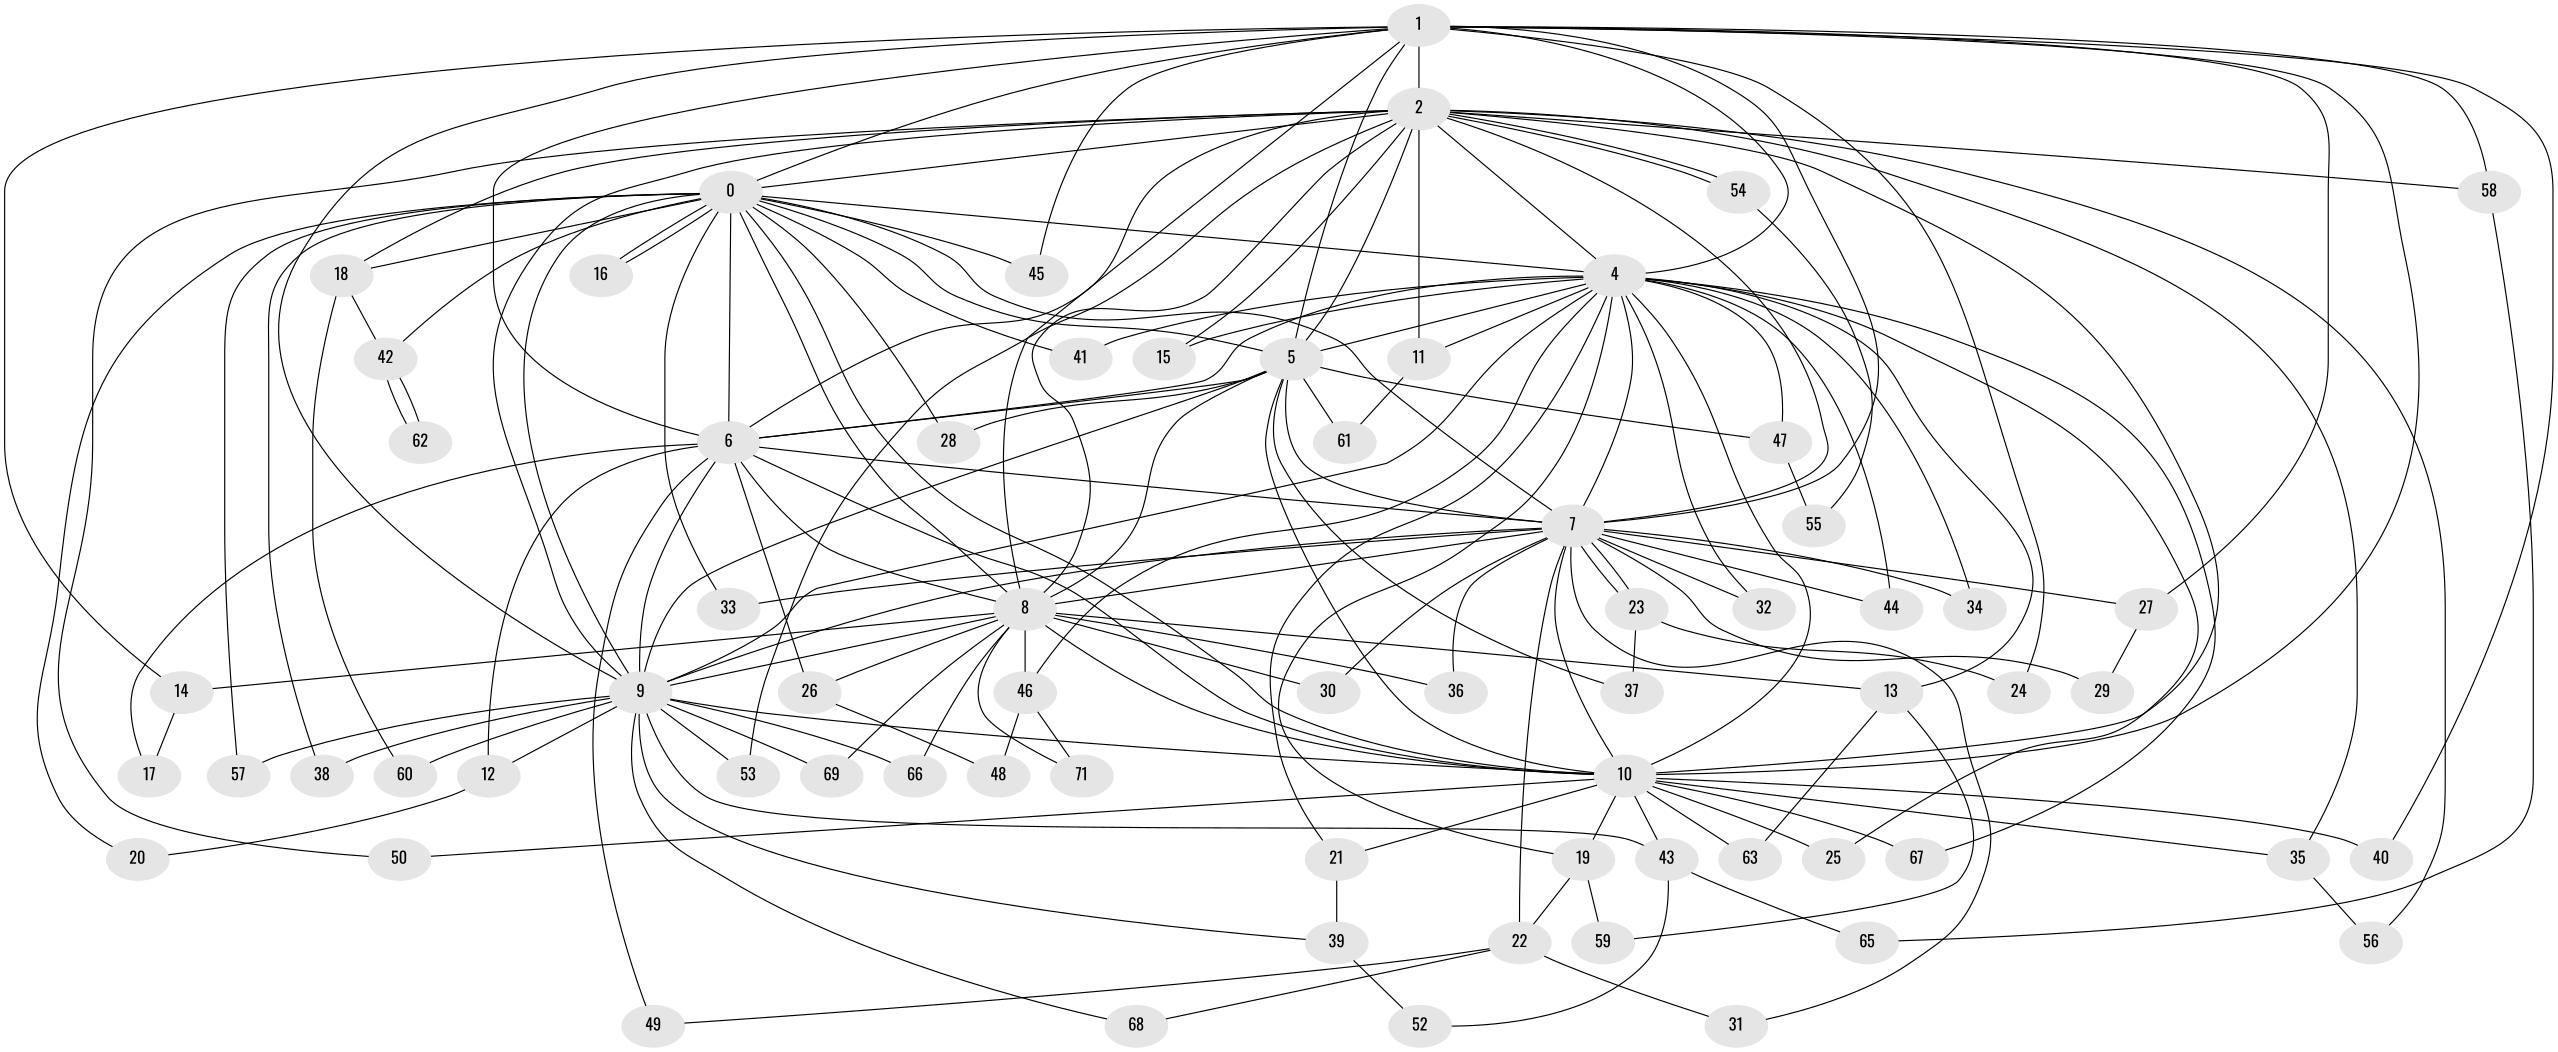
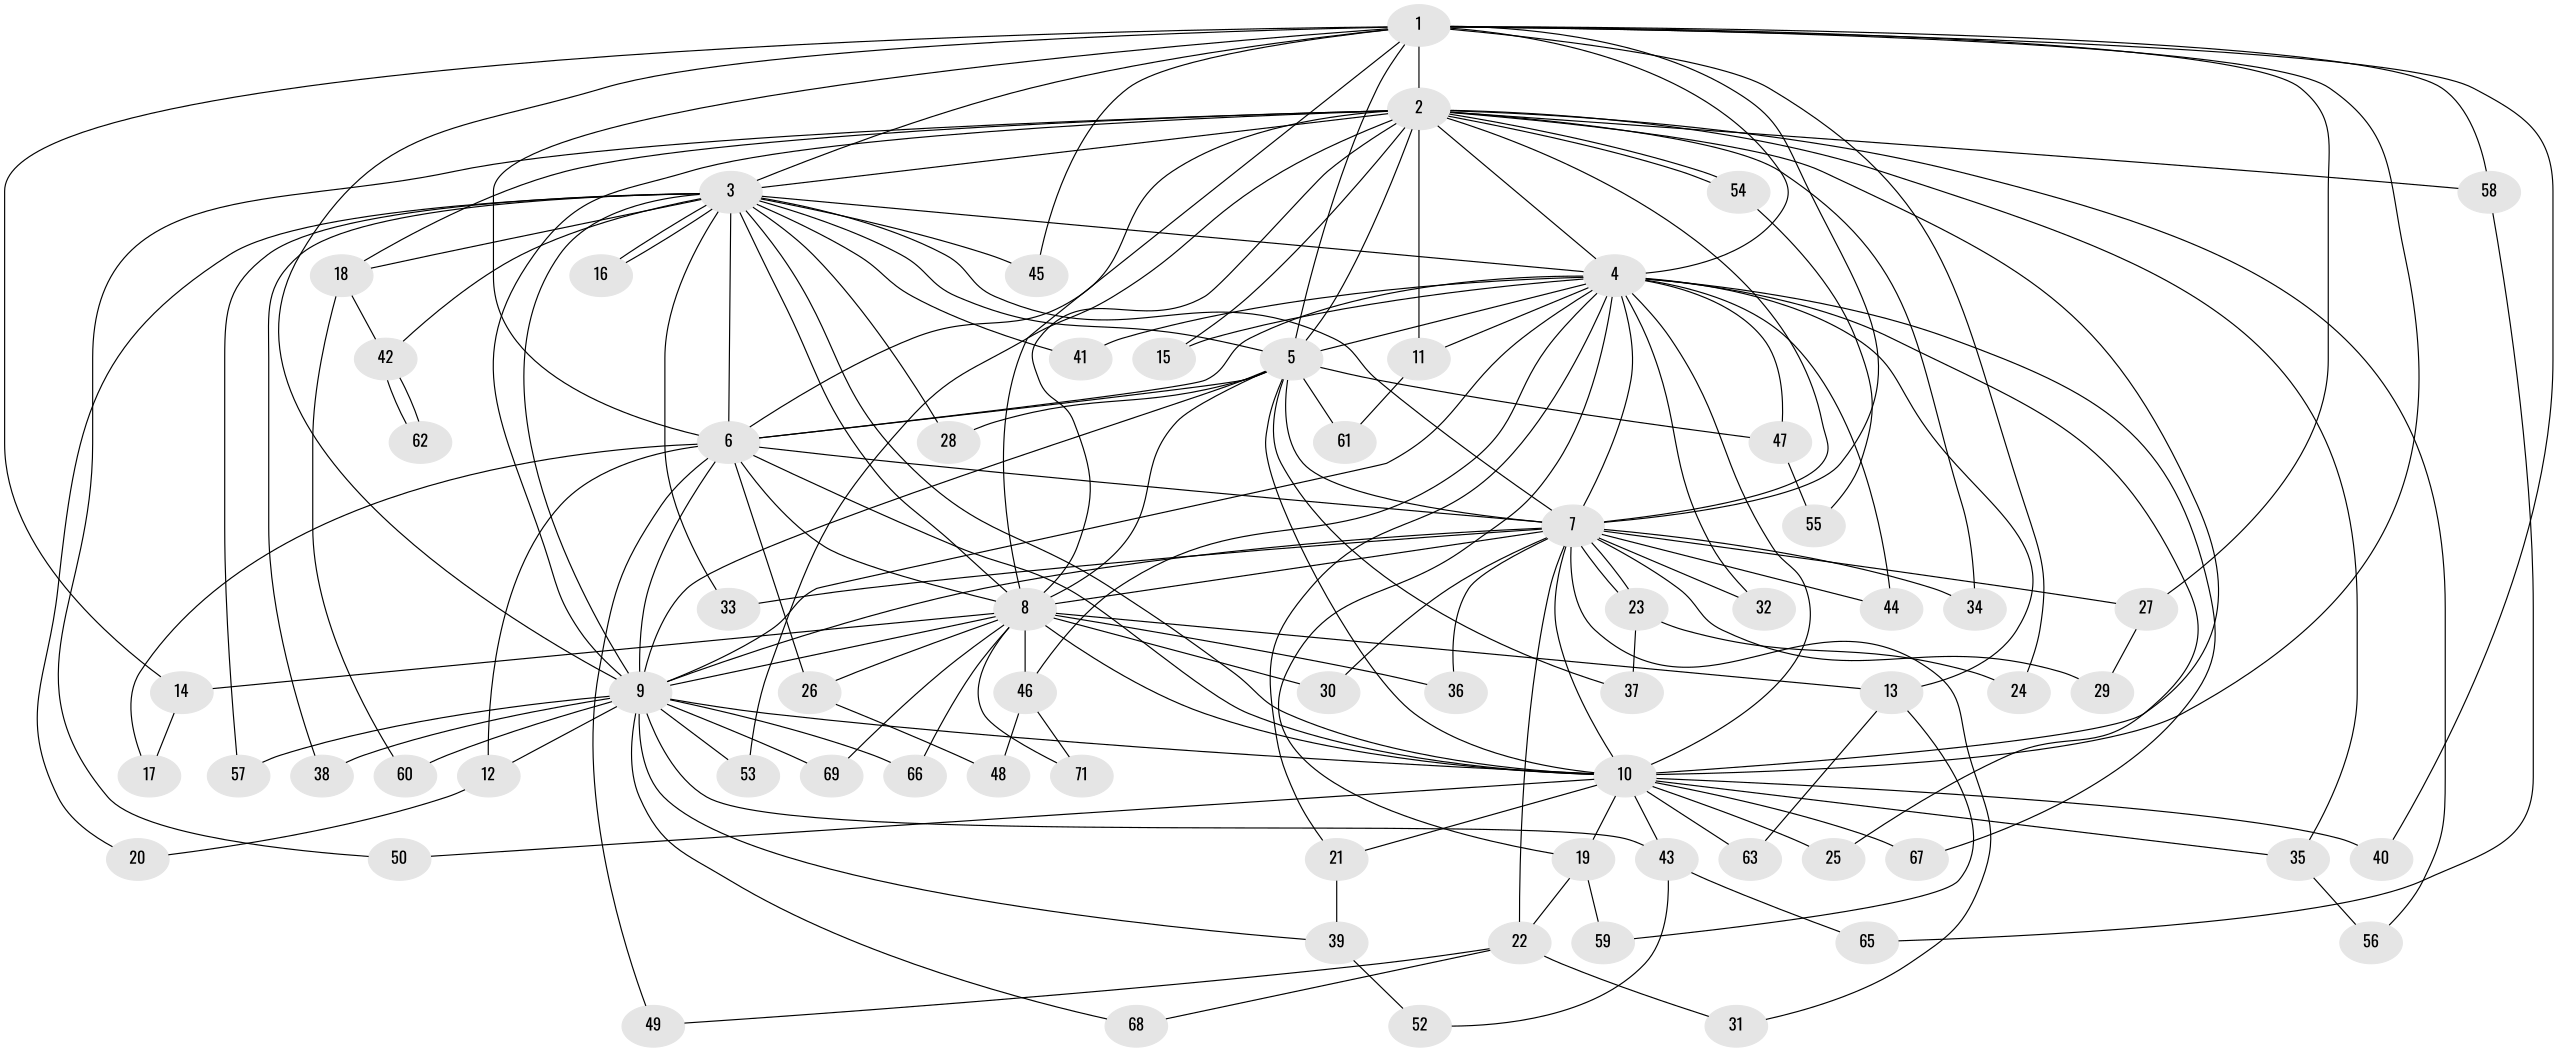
  graph {
    fontname=Oswald
    node [color=gray90 fontname=Oswald style=filled]
    edge [fontname=Oswald]
    1
    2
-   3 [label=0]
+   3
    4
    5
    6
    7
    8
    9
    10
    14
    24
    27
    40
    45
    58
    11
    15
    18
    35
    50
    53
    54
    56
    16
    20
    28
    33
    38
    41
    42
    57
    13
    19
    21
    25
    32
    34
    44
    46
    47
    67
    37
    61
    12
    17
    26
    49
    22
    23
    29
    30
    31
    36
    n55 [label=71]
    n56 [label=69]
    66
    39
    43
    60
    68
    63
    65
    55
    62
    59
    48
    52
    1 -- 2
    1 -- 3
    1 -- 4
    1 -- 5
    1 -- 6
    1 -- 7
    1 -- 8
    1 -- 9
    1 -- 10
    1 -- 14
    1 -- 24
    1 -- 27
    1 -- 40
    1 -- 45
    1 -- 58
    2 -- 3
    2 -- 4
    2 -- 5
    2 -- 6
    2 -- 7
    2 -- 8
    2 -- 9
    2 -- 10
    2 -- 58
    2 -- 11
    2 -- 15
    2 -- 18
    2 -- 35
    2 -- 50
    2 -- 53
    2 -- 54
    2 -- 54
    2 -- 56
    3 -- 4
    3 -- 5
    3 -- 6
    3 -- 7
    3 -- 8
    3 -- 9
    3 -- 10
    3 -- 45
    3 -- 18
    3 -- 16
    3 -- 16
    3 -- 20
    3 -- 28
    3 -- 33
    3 -- 38
    3 -- 41
    3 -- 42
    3 -- 57
    4 -- 5
    4 -- 6
    4 -- 7
    4 -- 9
    4 -- 10
    4 -- 11
    4 -- 15
    4 -- 41
    4 -- 13
    4 -- 19
    4 -- 21
    4 -- 25
    4 -- 32
-   4 -- 34
+   2 -- 34
    4 -- 44
    4 -- 46
    4 -- 47
    4 -- 67
    5 -- 6
    5 -- 7
    5 -- 8
    5 -- 9
    5 -- 10
    5 -- 28
    5 -- 47
    5 -- 37
    5 -- 61
    6 -- 7
    6 -- 8
    6 -- 9
    6 -- 10
    6 -- 12
    6 -- 17
    6 -- 26
    6 -- 49
    7 -- 8
    7 -- 9
    7 -- 10
    7 -- 27
    7 -- 33
    7 -- 32
    7 -- 34
    7 -- 44
    7 -- 22
    7 -- 23
    7 -- 23
    7 -- 29
    7 -- 30
    7 -- 31
    7 -- 36
    8 -- 9
    8 -- 10
    8 -- 14
    8 -- 13
    8 -- 46
    8 -- 26
    8 -- 30
    8 -- 36
    8 -- n55
    8 -- n56
    8 -- 66
    9 -- 10
    9 -- 53
    9 -- 38
    9 -- 57
    9 -- 12
    9 -- n56
    9 -- 66
    9 -- 39
    9 -- 43
    9 -- 60
    9 -- 68
    10 -- 40
    10 -- 35
    10 -- 50
    10 -- 19
    10 -- 21
    10 -- 25
    10 -- 67
    10 -- 43
    10 -- 63
    14 -- 17
    27 -- 29
    58 -- 65
    11 -- 61
    18 -- 42
    18 -- 60
    35 -- 56
    54 -- 55
    42 -- 62
    42 -- 62
    13 -- 63
    13 -- 59
    19 -- 22
    19 -- 59
    21 -- 39
    46 -- n55
    46 -- 48
    47 -- 55
    12 -- 20
    26 -- 48
    22 -- 49
    22 -- 31
    22 -- 68
    23 -- 24
    23 -- 37
    39 -- 52
    43 -- 65
    43 -- 52
  }
